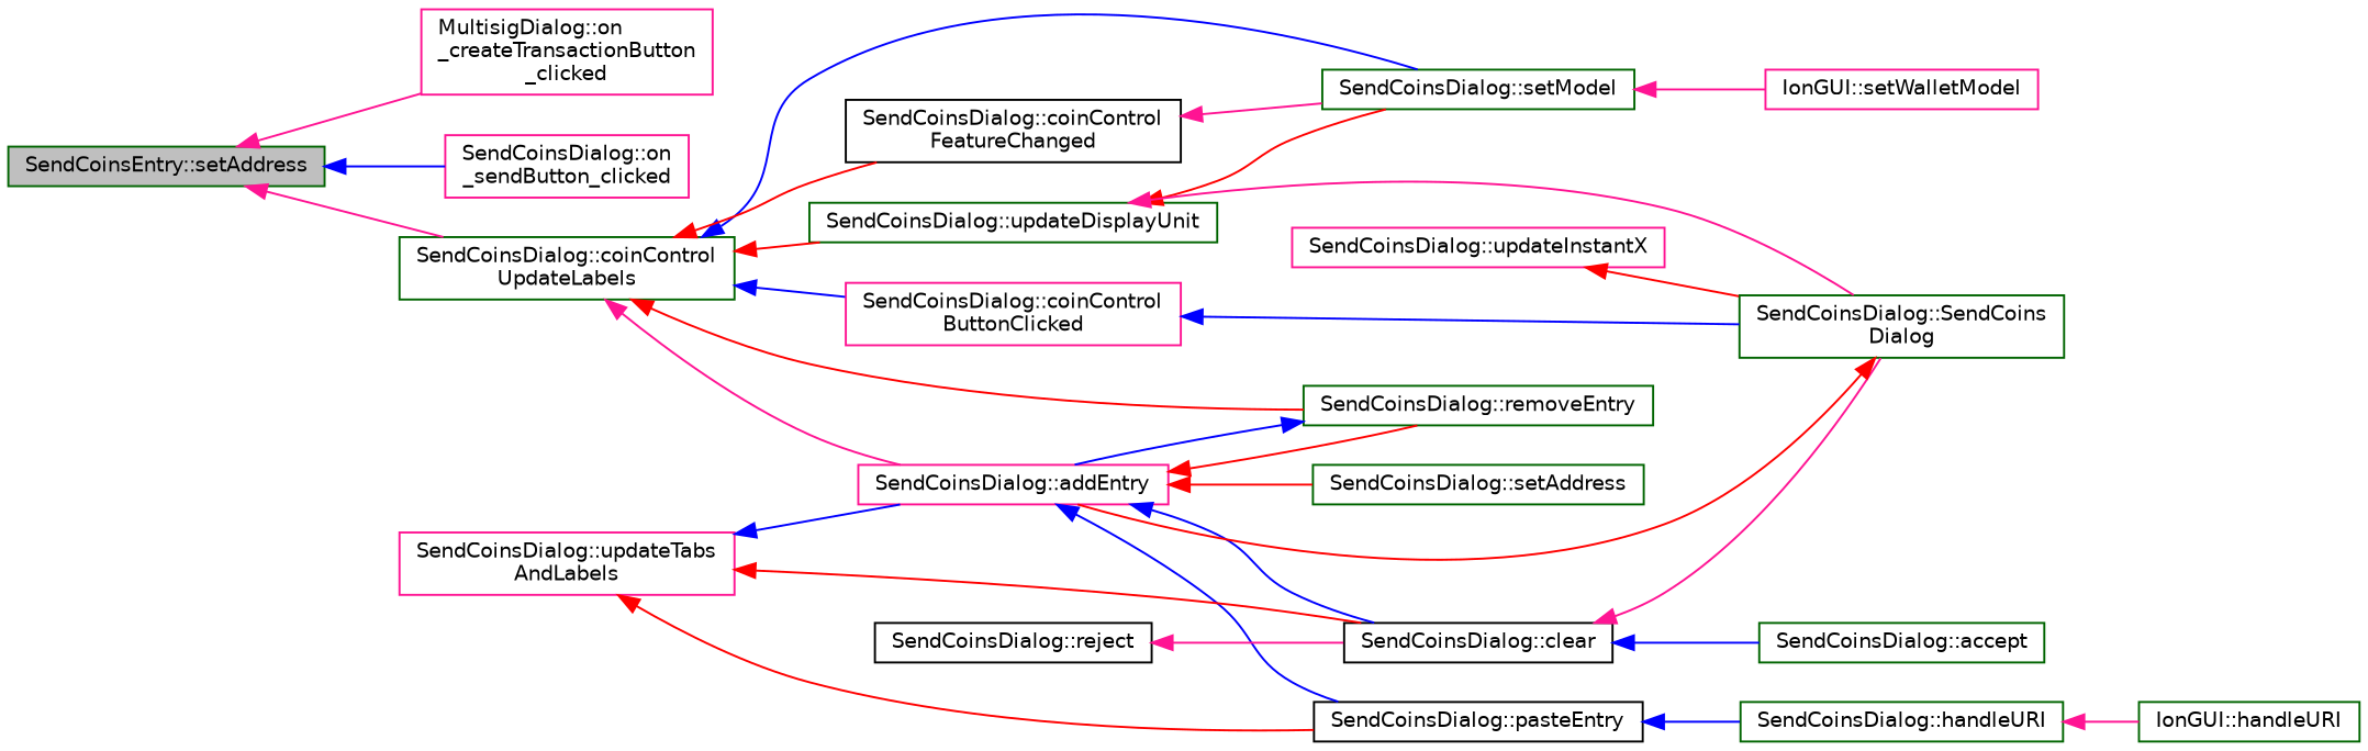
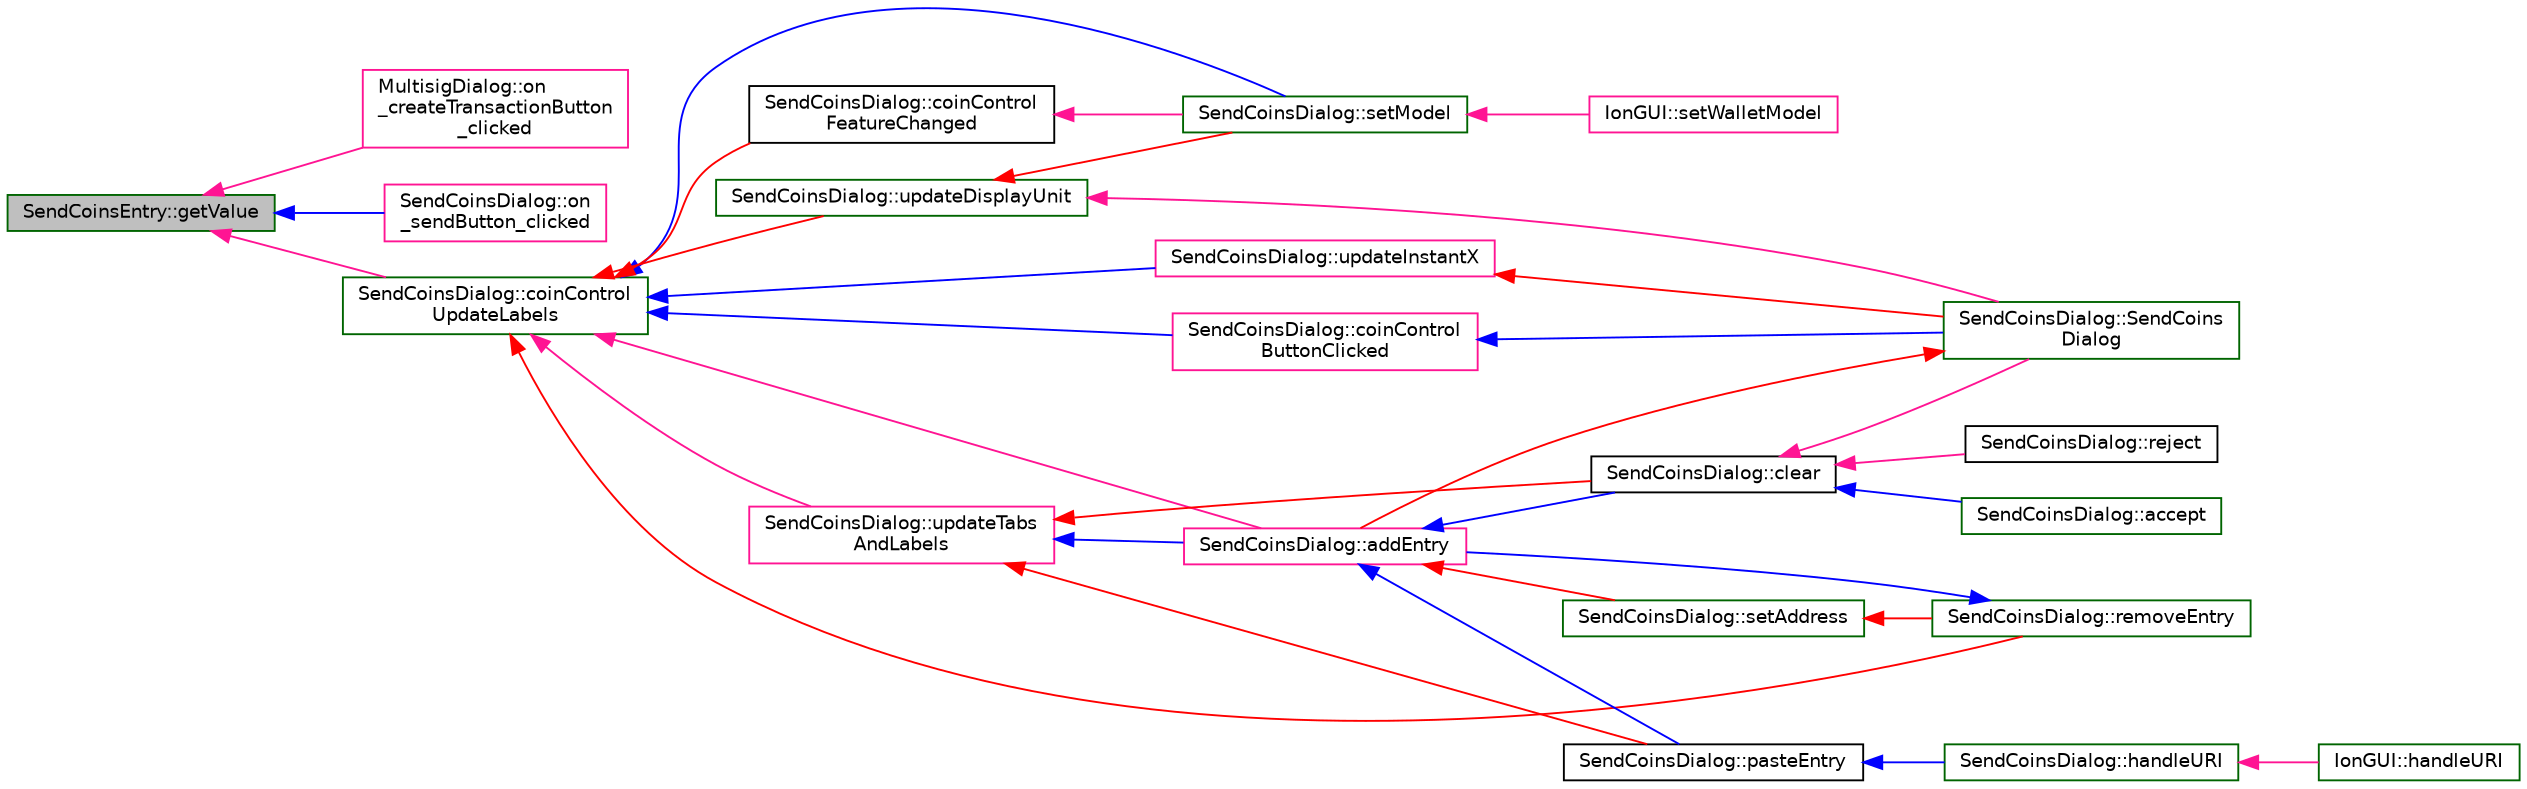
  digraph {
    rankdir=LR
    node [color=darkgreen fillcolor=white fontname=Helvetica fontsize=10 shape=record style=filled]
    edge [color=blue dir=back fontname=Helvetica fontsize=10 labelfontname=Helvetica labelfontsize=10 style=solid]
-   n1 [fillcolor=grey75 fontcolor=black height=0.2 label="SendCoinsEntry::setAddress" width=0.4]
+   n1 [fillcolor=grey75 fontcolor=black height=0.2 label="SendCoinsEntry::getValue" width=0.4]
    n2 [color=deeppink height=0.2 label="MultisigDialog::on\l_createTransactionButton\l_clicked" width=0.4]
    n3 [color=deeppink height=0.2 label="SendCoinsDialog::on\l_sendButton_clicked" width=0.4]
    n4 [height=0.2 label="SendCoinsDialog::coinControl\lUpdateLabels" width=0.4]
    n5 [height=0.2 label="SendCoinsDialog::setModel" width=0.4]
    n6 [color=deeppink height=0.2 label="SendCoinsDialog::addEntry" width=0.4]
    n7 [color=deeppink height=0.2 label="SendCoinsDialog::updateTabs\lAndLabels" width=0.4]
    n8 [height=0.2 label="SendCoinsDialog::updateDisplayUnit" width=0.4]
    n9 [color=deeppink height=0.2 label="SendCoinsDialog::updateInstantX" width=0.4]
    n10 [color=black height=0.2 label="SendCoinsDialog::coinControl\lFeatureChanged" width=0.4]
    n11 [color=deeppink height=0.2 label="SendCoinsDialog::coinControl\lButtonClicked" width=0.4]
    n12 [height=0.2 label="SendCoinsDialog::removeEntry" width=0.4]
    n13 [color=deeppink height=0.2 label="IonGUI::setWalletModel" width=0.4]
    n14 [color=black height=0.2 label="SendCoinsDialog::clear" width=0.4]
    n15 [height=0.2 label="SendCoinsDialog::setAddress" width=0.4]
    n16 [color=black height=0.2 label="SendCoinsDialog::pasteEntry" width=0.4]
    n17 [height=0.2 label="SendCoinsDialog::SendCoins\lDialog" width=0.4]
    n18 [color=black height=0.2 label="SendCoinsDialog::reject" width=0.4]
    n19 [height=0.2 label="SendCoinsDialog::accept" width=0.4]
    n20 [height=0.2 label="SendCoinsDialog::handleURI" width=0.4]
    n21 [height=0.2 label="IonGUI::handleURI" width=0.4]
    n1 -> n2 [color=deeppink]
    n1 -> n3
    n1 -> n4 [color=deeppink]
    n4 -> n5
    n4 -> n6 [color=deeppink]
+   n4 -> n7 [color=deeppink]
    n4 -> n8 [color=red]
+   n4 -> n9
    n4 -> n10 [color=red]
    n4 -> n11
    n4 -> n12 [color=red]
    n5 -> n13 [color=deeppink]
-   n6 -> n12 [color=red]
+   n15 -> n12 [color=red]
    n6 -> n14
    n6 -> n15 [color=red]
    n6 -> n16
    n7 -> n6
    n7 -> n14 [color=red]
    n7 -> n16 [color=red]
    n8 -> n5 [color=red]
    n8 -> n17 [color=deeppink]
    n9 -> n17 [color=red]
    n10 -> n5 [color=deeppink]
    n11 -> n17
    n12 -> n6
    n14 -> n17 [color=deeppink]
-   n18 -> n14 [color=deeppink]
+   n14 -> n18 [color=deeppink]
    n14 -> n19
    n16 -> n20
    n17 -> n6 [color=red]
    n20 -> n21 [color=deeppink]
  }
